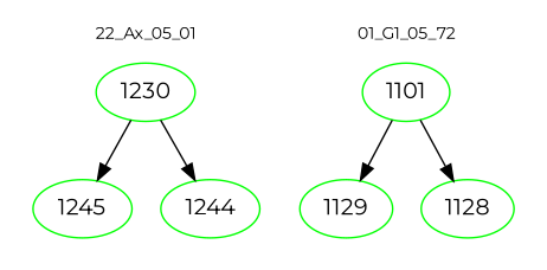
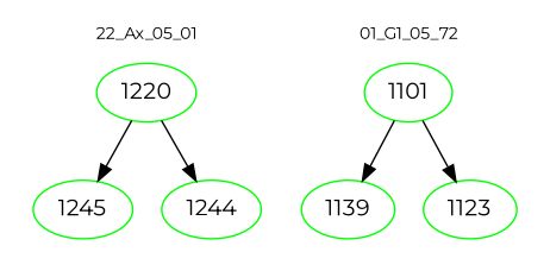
  digraph {
    fontname=Montserrat
    node [color=green fontname=Montserrat]
    edge [color=black fontname=Montserrat]
-   n1 [label=1230]
+   n1 [label=1220]
    n2 [label=1245]
    n3 [label=1244]
    n4 [label=1101]
-   n5 [label=1129]
-   n6 [label=1128]
+   n5 [label=1139]
+   n6 [label=1123]
    subgraph cluster_1 {
      color=white
      fontsize=10
      label="22_Ax_05_01"
      n1
      n2
      n3
    }
    subgraph cluster_2 {
      color=white
      fontsize=10
      label="01_G1_05_72"
      n4
      n5
      n6
    }
    n1 -> n2
    n1 -> n3
    n4 -> n5
    n4 -> n6
  }
